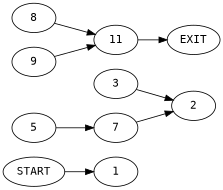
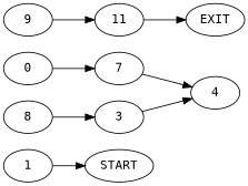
  digraph {
    fontname="DejaVu Sans Mono"
    rankdir=LR
    node [fontname="DejaVu Sans Mono"]
    edge [fontname="DejaVu Sans Mono"]
    n1 [label=START]
    1
    3
-   4 [label=2]
+   4
    n5 [label=EXIT]
-   5
+   5 [label=0]
    7
    n8 [label=11]
    8
    9
-   n1 -> 1
+   1 -> n1
    3 -> 4
    5 -> 7
    7 -> 4
    n8 -> n5
-   8 -> n8
+   8 -> 3
    9 -> n8
  }
